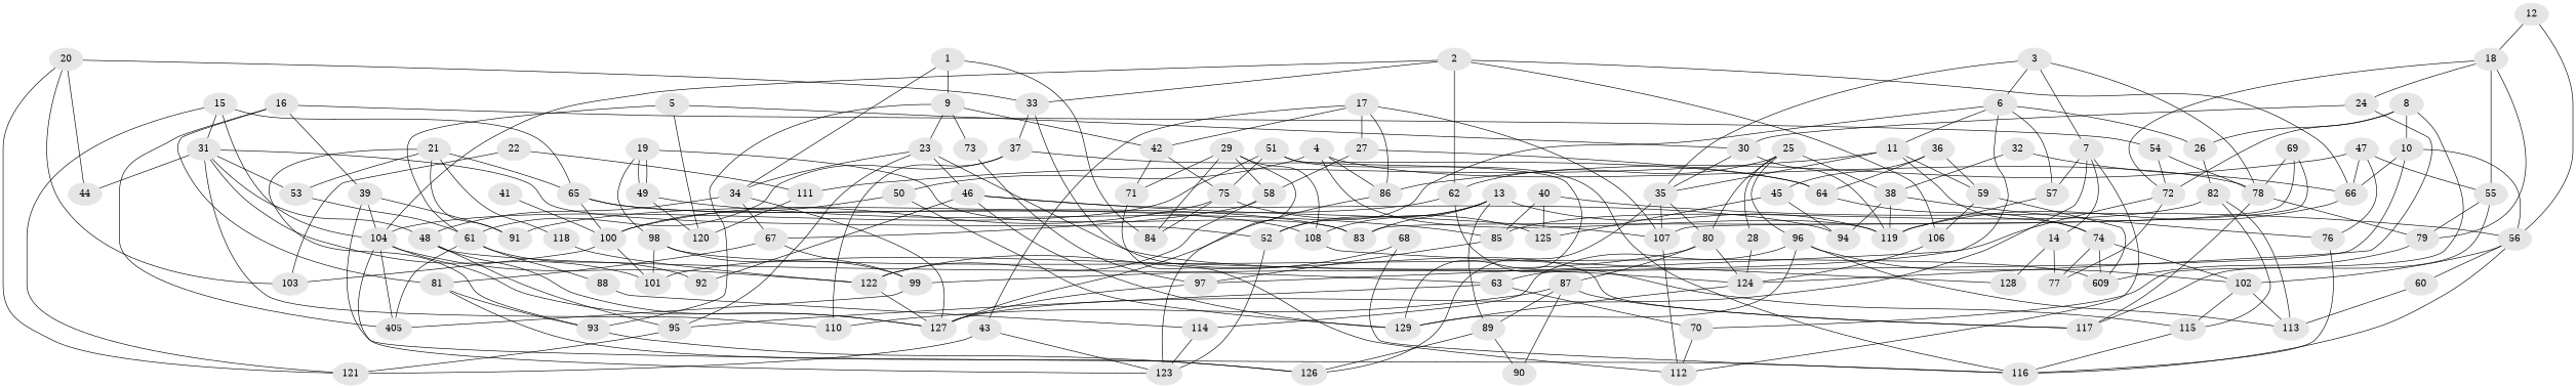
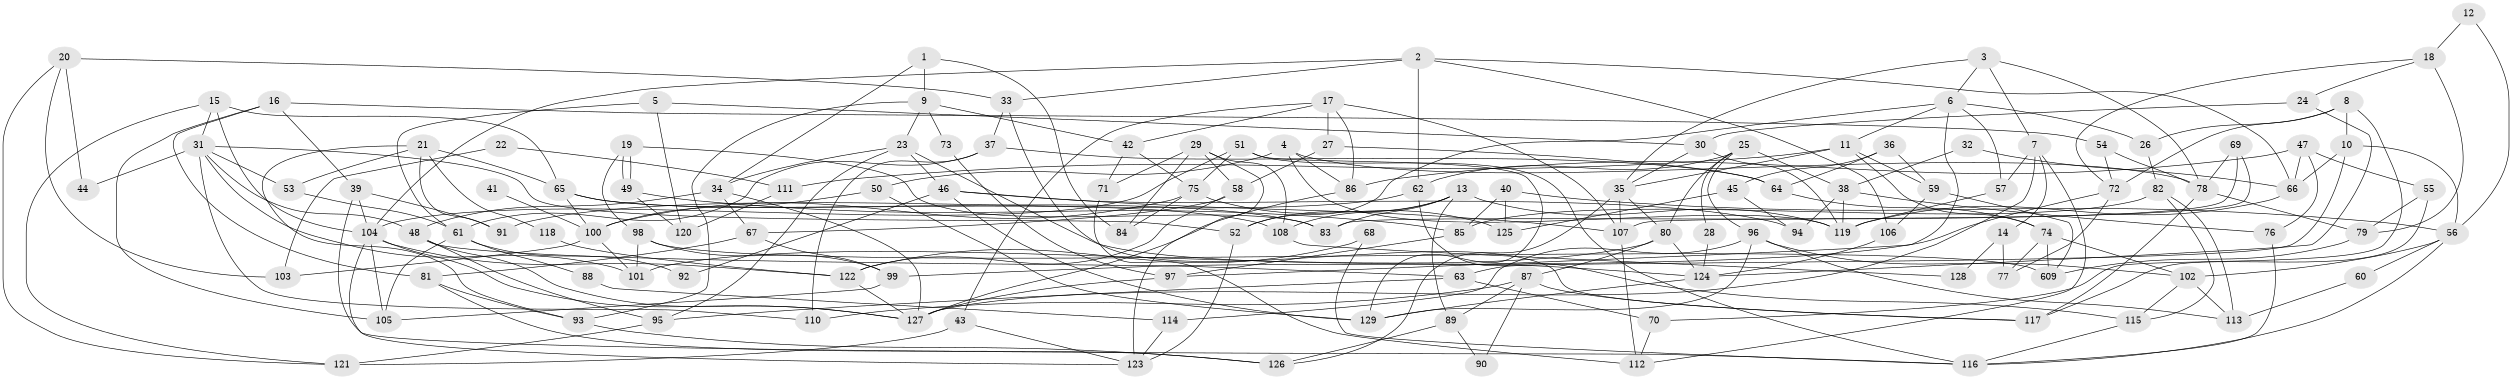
  graph {
    node [color=gray90 style=filled]
    1
    9
    34
    84
    23
    42
    73
    93
    127
    48
    67
    2
    33
    62
    66
    104
    106
    37
    117
    41
    100
    91
    115
    119
-   105 [label=405]
+   105
    123
    122
    124
    3
    6
    7
    35
    78
    11
    26
    52
    57
    97
    14
    112
    107
    80
    126
    79
    4
    50
    86
    129
    5
    30
    61
    120
    92
    88
    59
    74
    111
    82
    77
    128
    8
    10
    70
    72
    56
    63
    99
    46
    95
    75
    71
    125
    116
    60
    102
    n76 [label=609]
    12
    18
    24
    55
    13
    83
    89
    108
    90
    15
    31
    65
    121
    44
    53
    101
    110
    16
    39
    54
    81
    17
    27
    43
    58
    64
    19
    49
    98
    85
    20
    103
    21
    118
    22
    94
    25
    28
    38
    96
    76
    87
    113
    114
    29
    32
    36
    45
    40
    47
    51
    68
    69
    1 -- 9
    1 -- 34
    1 -- 84
    9 -- 23
    9 -- 42
    9 -- 73
    9 -- 93
    34 -- 127
    34 -- 48
    34 -- 67
    23 -- 34
    23 -- 124
    23 -- 46
    23 -- 95
    42 -- 75
    42 -- 71
    73 -- 97
    93 -- 126
    48 -- 127
    48 -- 63
    48 -- 95
    67 -- 99
    67 -- 81
    2 -- 33
    2 -- 62
    2 -- 66
    2 -- 104
    2 -- 106
    33 -- 37
    33 -- 117
    62 -- 91
    62 -- 115
    66 -- 119
    104 -- 127
    104 -- 105
    104 -- 123
    104 -- 122
    106 -- 124
    37 -- 61
    37 -- 110
    37 -- 64
    41 -- 100
    100 -- 101
    100 -- 103
    115 -- 116
    122 -- 127
    124 -- 129
    3 -- 6
    3 -- 7
    3 -- 35
    3 -- 78
    6 -- 11
    6 -- 26
    6 -- 52
    6 -- 57
    6 -- 97
    7 -- 127
    7 -- 57
    7 -- 14
    7 -- 112
    35 -- 107
    35 -- 80
    35 -- 126
    78 -- 117
    78 -- 79
    11 -- 35
    11 -- 59
    11 -- 74
    11 -- 111
    26 -- 82
    52 -- 123
    57 -- 119
    97 -- 127
    14 -- 77
    14 -- 128
    107 -- 112
    80 -- 124
    80 -- 101
    80 -- 87
    79 -- n76
    4 -- 119
    4 -- 78
    4 -- 50
    4 -- 86
    50 -- 100
    50 -- 129
    86 -- 127
    5 -- 30
    5 -- 61
    5 -- 120
    30 -- 119
    30 -- 35
    61 -- 105
    61 -- 92
    61 -- 88
    88 -- 114
    59 -- 106
    59 -- n76
    74 -- 77
    74 -- 102
    74 -- n76
    111 -- 120
    82 -- 115
    82 -- 85
    82 -- 113
    8 -- 26
    8 -- 10
    8 -- 70
    8 -- 72
    10 -- 66
    10 -- 56
    10 -- 63
    70 -- 112
    72 -- 77
    72 -- 99
    56 -- 116
    56 -- 60
    56 -- 102
    63 -- 70
    63 -- 95
    99 -- 105
    46 -- 107
    46 -- 129
    46 -- 92
    46 -- 94
    95 -- 121
    75 -- 84
    75 -- 100
    75 -- 125
    71 -- 112
    60 -- 113
    102 -- 115
    102 -- 113
    12 -- 56
    12 -- 18
    18 -- 79
    18 -- 72
    18 -- 24
-   18 -- 55
    24 -- 124
    24 -- 30
    55 -- 117
    55 -- 79
    13 -- 119
    13 -- 52
    13 -- 83
    13 -- 89
    13 -- 108
    89 -- 126
    89 -- 90
    108 -- 128
    15 -- 104
    15 -- 31
    15 -- 65
    15 -- 121
    31 -- 48
    31 -- 52
    31 -- 44
    31 -- 53
    31 -- 101
    31 -- 110
    65 -- 100
    65 -- 83
    65 -- 108
    53 -- 61
    16 -- 105
    16 -- 39
    16 -- 54
    16 -- 81
    39 -- 104
    39 -- 91
    39 -- 116
    54 -- 78
    54 -- 72
    81 -- 93
    81 -- 126
    17 -- 42
    17 -- 107
    17 -- 86
    17 -- 27
    17 -- 43
    27 -- 58
    27 -- 64
    43 -- 123
    43 -- 121
    58 -- 67
    58 -- 122
    64 -- 74
    19 -- 83
    19 -- 49
    19 -- 49
    19 -- 98
    49 -- 120
    49 -- 85
    98 -- 99
    98 -- n76
    98 -- 101
    85 -- 97
    20 -- 33
    20 -- 121
    20 -- 44
    20 -- 103
    21 -- 93
    21 -- 91
    21 -- 65
    21 -- 53
    21 -- 118
    118 -- 122
    22 -- 111
    22 -- 103
    25 -- 62
    25 -- 80
    25 -- 28
    25 -- 38
    25 -- 96
    28 -- 124
    38 -- 119
    38 -- 94
    38 -- 76
    96 -- 129
    96 -- 102
    96 -- 113
    96 -- 114
    76 -- 116
    87 -- 117
    87 -- 89
    87 -- 90
    87 -- 110
    114 -- 123
    29 -- 84
    29 -- 123
    29 -- 71
    29 -- 108
    29 -- 58
    32 -- 66
    32 -- 38
    36 -- 59
    36 -- 64
    36 -- 45
    45 -- 125
    45 -- 94
    40 -- 56
    40 -- 125
    40 -- 85
    47 -- 66
    47 -- 86
    47 -- 55
    47 -- 76
    51 -- 104
    51 -- 129
    51 -- 75
    51 -- 116
    68 -- 122
    68 -- 116
    69 -- 78
    69 -- 107
    69 -- 83
  }
